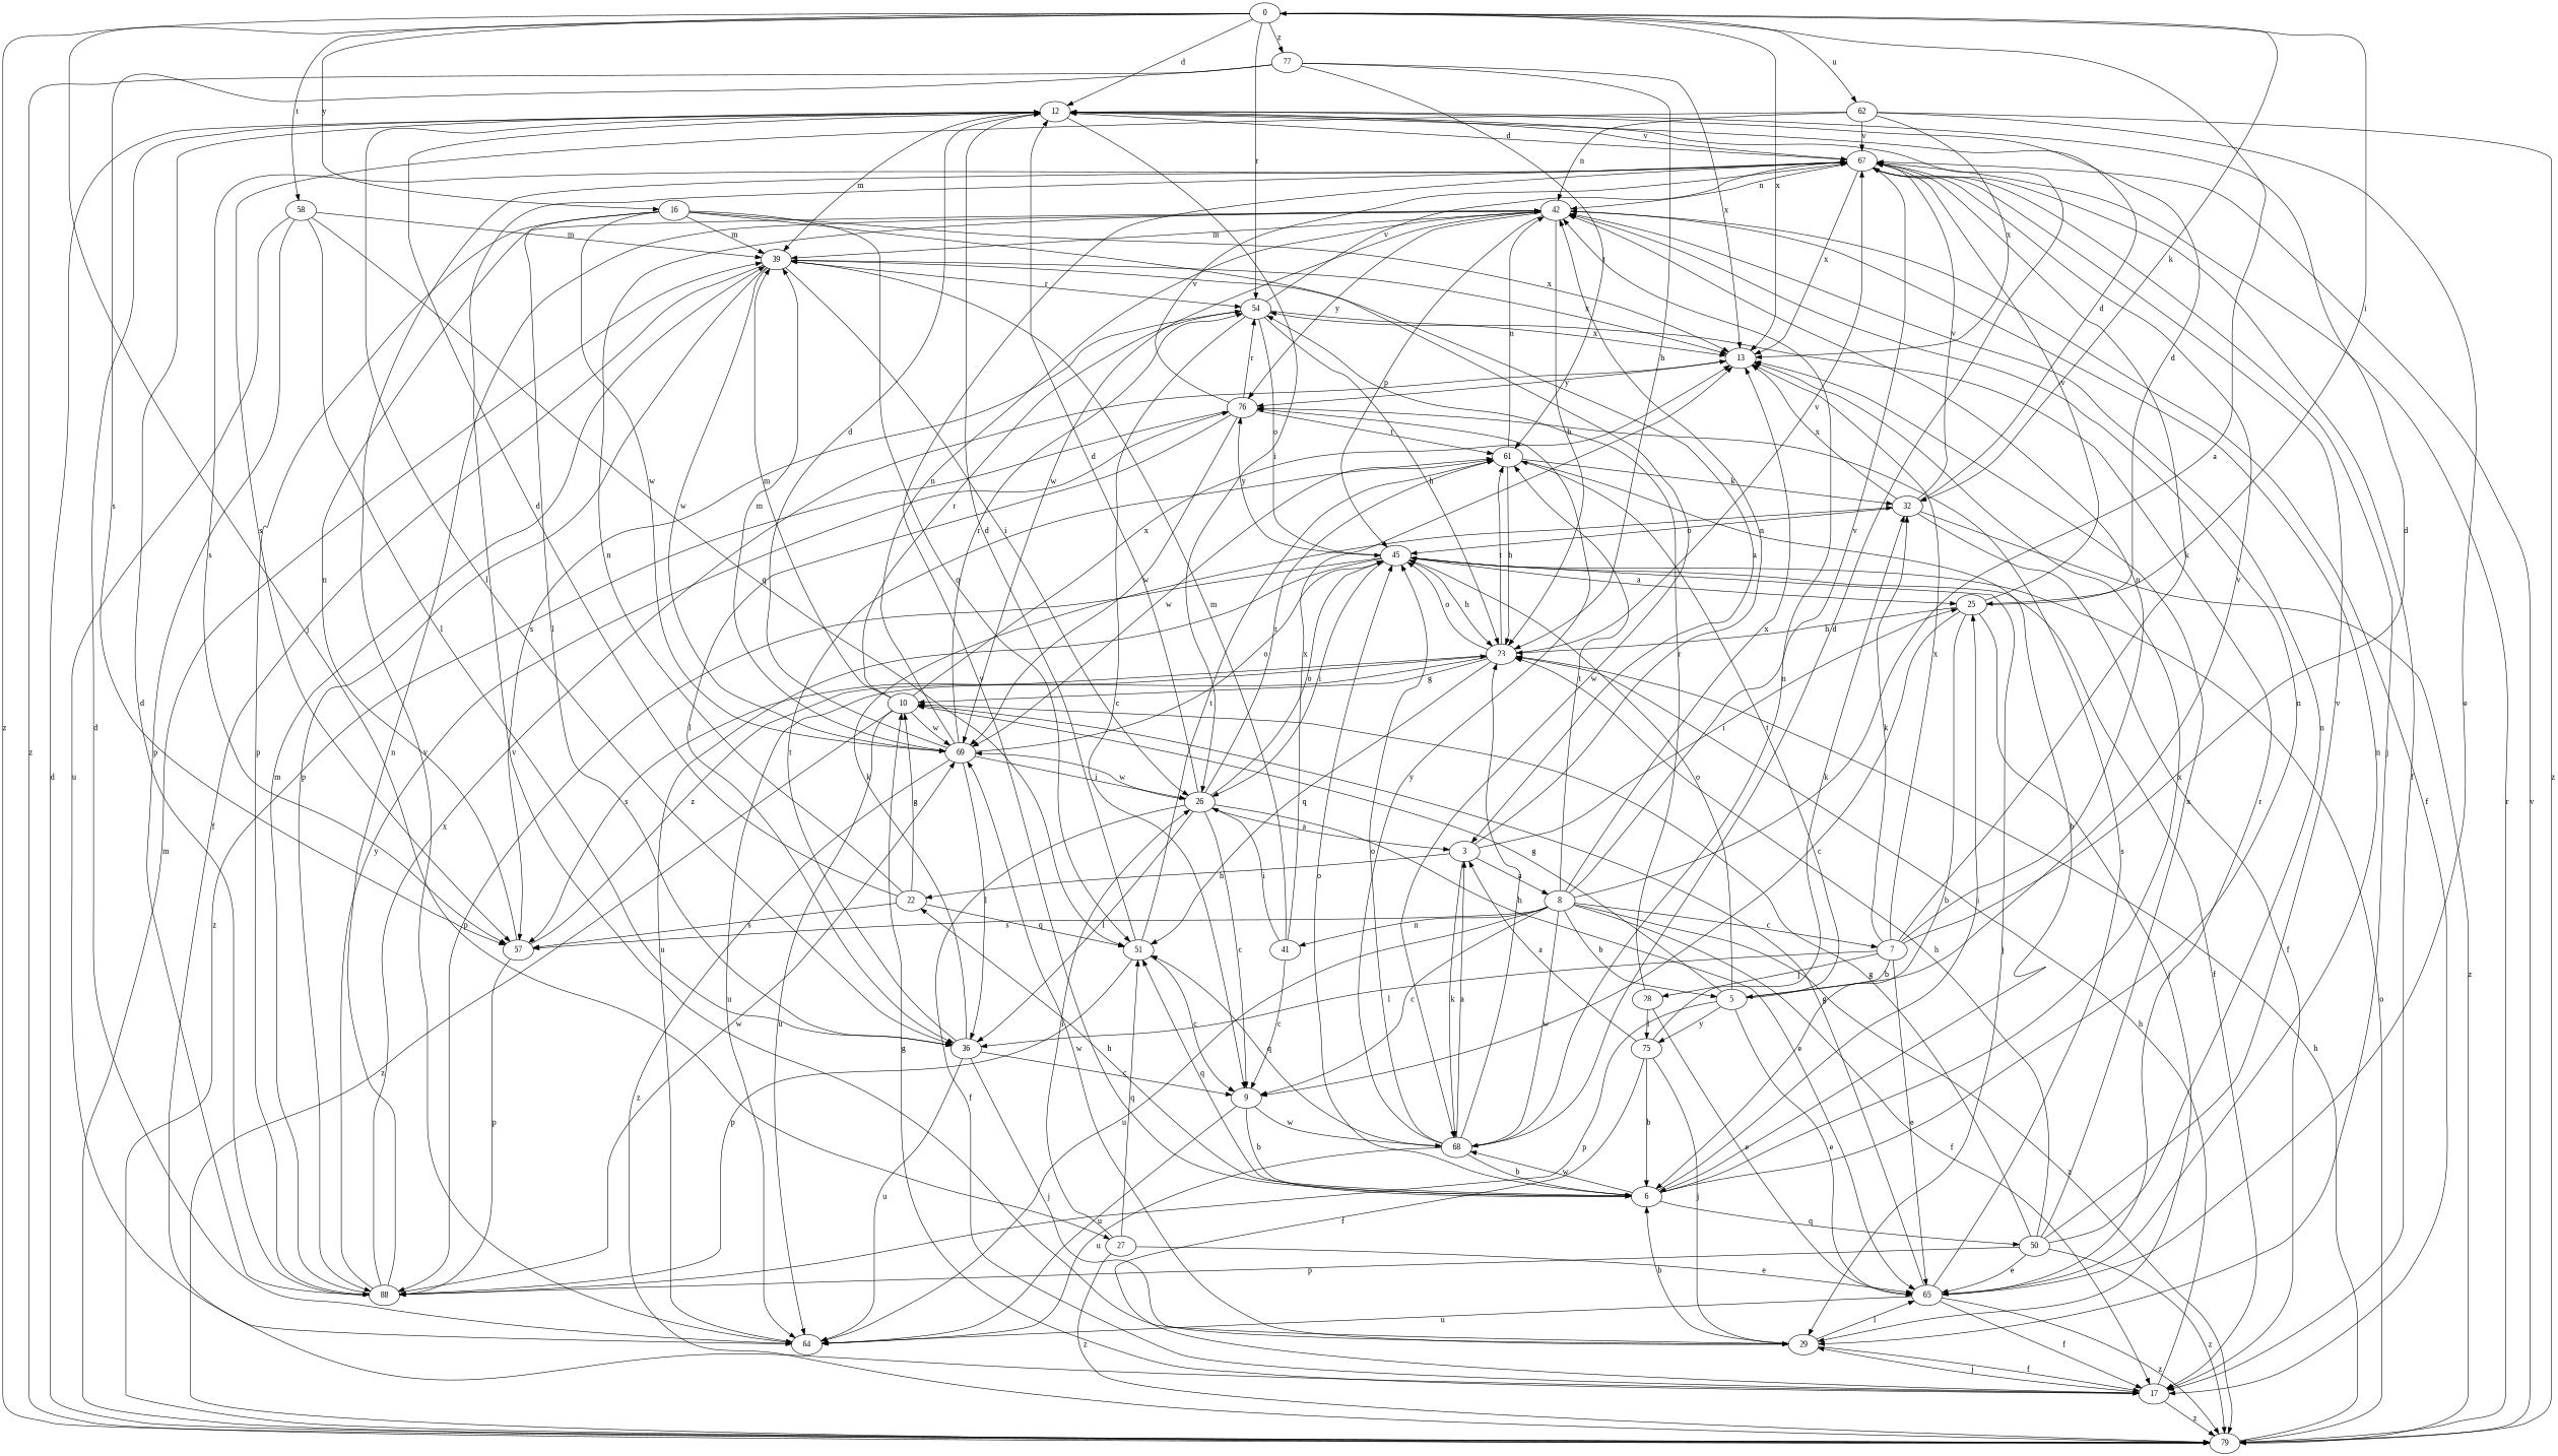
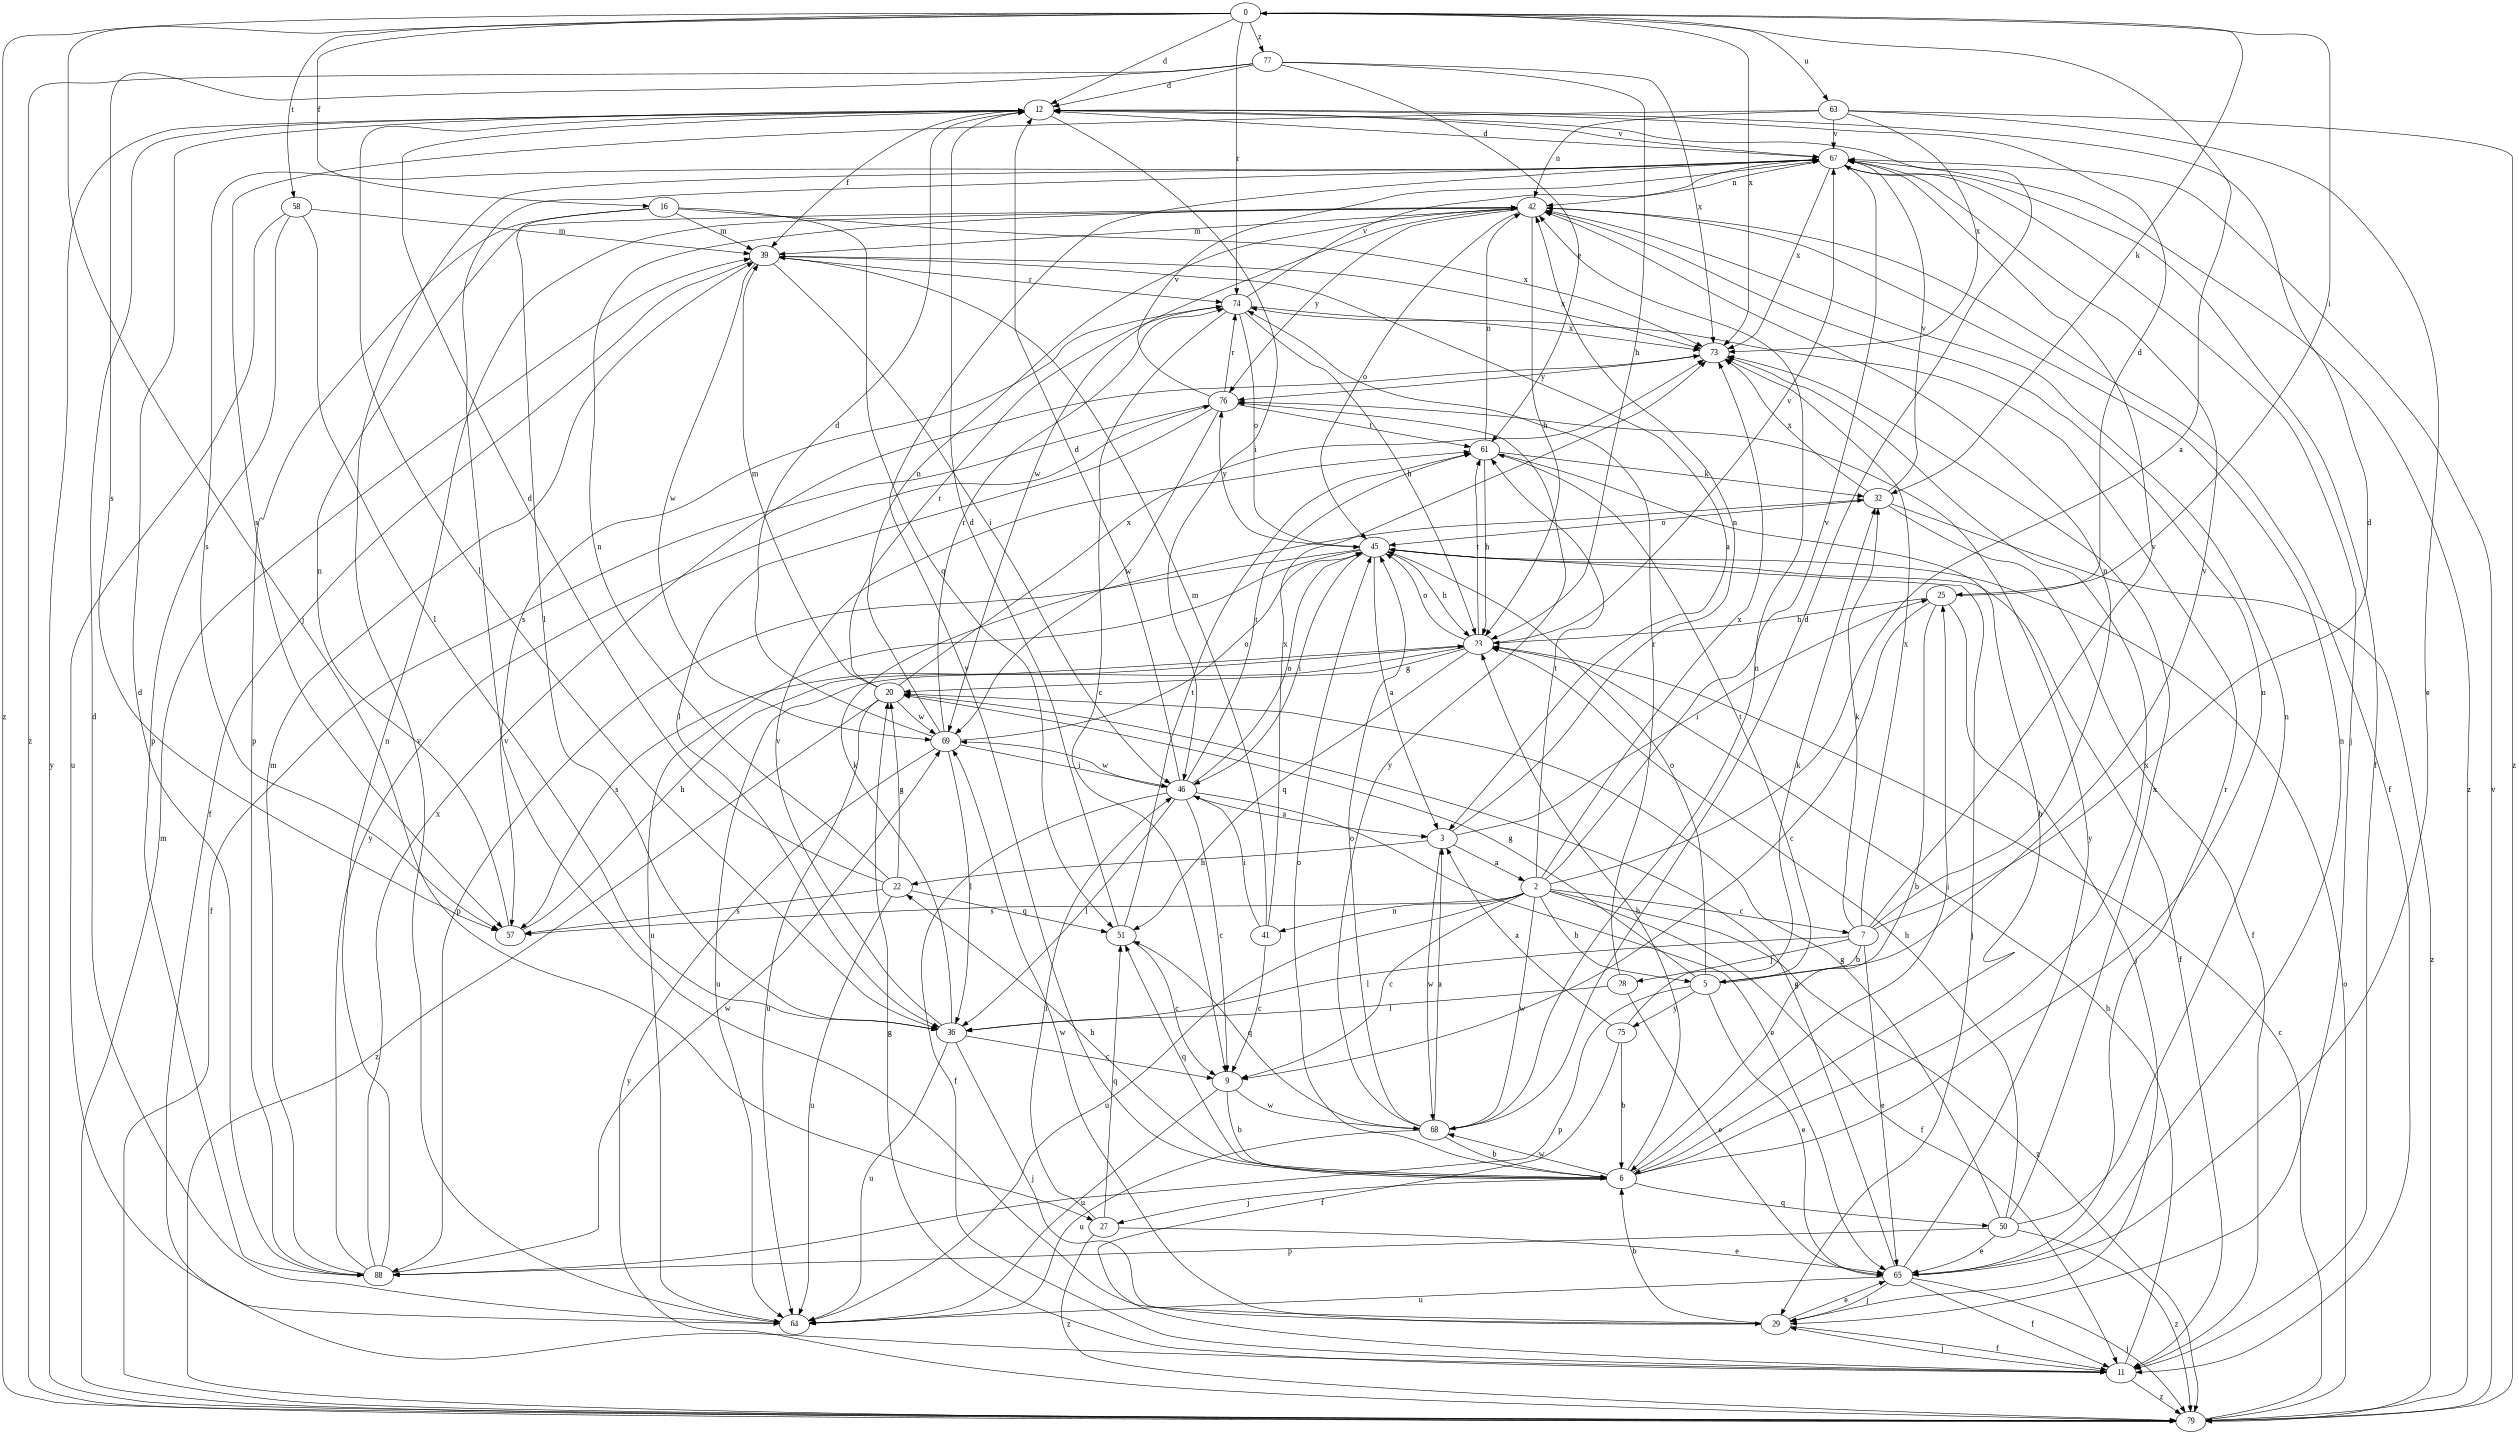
  strict digraph {
    fontname="Liberation Serif"
    node [fontname="Liberation Serif"]
    edge [fontname="Liberation Serif"]
    0
    12
    16
    25
    27
    32
-   54
+   54 [label=74]
    58
-   63 [label=62]
-   73 [label=13]
+   63
+   73
    77
    79
    67
    36
-   26
+   26 [label=46]
    39
    68
    n18 [label=88]
    51
    69
    9
    6
    29
    23
    n25 [label=65]
-   17
+   17 [label=11]
    45
    57
    64
    42
    76
    61
-   2 [label=8]
+   2
    5
    7
    41
-   20 [label=10]
+   20
    75
    28
    3
    22
    50
    0 -> 12 [label=d]
-   0 -> 16 [label=y]
+   0 -> 16 [label=f]
    0 -> 25 [label=i]
    0 -> 27 [label=j]
    0 -> 32 [label=k]
    0 -> 54 [label=r]
    0 -> 58 [label=t]
    0 -> 63 [label=u]
    0 -> 73 [label=x]
    0 -> 77 [label=z]
    0 -> 79 [label=z]
    12 -> 67 [label=v]
    12 -> 36 [label=l]
    12 -> 26 [label=i]
-   12 -> 39 [label=m]
+   12 -> 39 [label=f]
    16 -> 73 [label=x]
    16 -> 36 [label=l]
    16 -> 39 [label=m]
-   16 -> 68 [label=w]
    16 -> n18 [label=p]
    16 -> 51 [label=q]
-   16 -> 69 [label=w]
    25 -> 12 [label=d]
-   25 -> 67 [label=v]
    25 -> 9 [label=c]
    25 -> 6 [label=b]
    25 -> 29 [label=j]
    25 -> 23 [label=h]
    27 -> 79 [label=z]
    27 -> 26 [label=i]
    27 -> 51 [label=q]
    27 -> n25 [label=e]
-   32 -> 12 [label=d]
+   77 -> 12 [label=d]
    32 -> 73 [label=x]
    32 -> 79 [label=z]
    32 -> 67 [label=v]
    32 -> 17 [label=f]
    32 -> 45 [label=o]
    54 -> 73 [label=x]
    54 -> 67 [label=v]
    54 -> 9 [label=c]
    54 -> 23 [label=h]
    54 -> 45 [label=o]
    54 -> 57 [label=s]
    58 -> 36 [label=l]
    58 -> 39 [label=m]
    58 -> n18 [label=p]
-   58 -> 51 [label=q]
    58 -> 64 [label=u]
    63 -> 73 [label=x]
    63 -> 79 [label=z]
    63 -> 67 [label=v]
    63 -> n25 [label=e]
    63 -> 57 [label=s]
    63 -> 42 [label=n]
    73 -> 76 [label=y]
    77 -> 73 [label=x]
    77 -> 79 [label=z]
    77 -> 23 [label=h]
    77 -> 57 [label=s]
-   77 -> 61 [label=t]
-   79 -> 12 [label=d]
+   77 -> 61 [label=e]
+   79 -> 12 [label=y]
    79 -> 67 [label=v]
    79 -> 39 [label=m]
-   79 -> 23 [label=h]
+   79 -> 23 [label=c]
    79 -> 45 [label=o]
    67 -> 12 [label=d]
    67 -> 73 [label=x]
-   67 -> 79 [label=r]
+   67 -> 79 [label=z]
    67 -> 29 [label=j]
    67 -> 17 [label=f]
    67 -> 57 [label=s]
    67 -> 42 [label=n]
    36 -> 32 [label=k]
    36 -> 9 [label=c]
    36 -> 29 [label=j]
    36 -> 64 [label=u]
-   36 -> 61 [label=t]
+   36 -> 61 [label=v]
    26 -> 12 [label=d]
    26 -> 36 [label=l]
    26 -> 69 [label=w]
    26 -> 9 [label=c]
    26 -> n25 [label=e]
    26 -> 17 [label=f]
    26 -> 45 [label=o]
    26 -> 61 [label=t]
    26 -> 3 [label=a]
    39 -> 54 [label=r]
    39 -> 73 [label=x]
    39 -> 26 [label=i]
-   39 -> n18 [label=p]
    39 -> 69 [label=w]
    39 -> 17 [label=f]
    39 -> 3 [label=a]
    68 -> 12 [label=d]
    68 -> 51 [label=q]
    68 -> 6 [label=b]
-   68 -> 23 [label=h]
+   6 -> 23 [label=h]
    68 -> 45 [label=o]
    68 -> 64 [label=u]
    68 -> 42 [label=n]
    68 -> 76 [label=y]
    68 -> 3 [label=a]
    n18 -> 12 [label=d]
    n18 -> 73 [label=x]
    n18 -> 39 [label=m]
    n18 -> 69 [label=w]
    n18 -> 42 [label=n]
    n18 -> 76 [label=y]
    51 -> 12 [label=d]
-   51 -> n18 [label=p]
    51 -> 9 [label=c]
    51 -> 61 [label=t]
    69 -> 12 [label=d]
    69 -> 54 [label=r]
-   69 -> 79 [label=z]
+   69 -> 79 [label=y]
    69 -> 36 [label=l]
    69 -> 26 [label=i]
-   69 -> 39 [label=m]
    69 -> 45 [label=o]
    69 -> 42 [label=n]
    9 -> 68 [label=w]
    9 -> 6 [label=b]
    9 -> 64 [label=u]
    6 -> 25 [label=i]
+   6 -> 27 [label=j]
    6 -> 73 [label=x]
    6 -> 67 [label=v]
    6 -> 68 [label=w]
    6 -> 51 [label=q]
    6 -> 45 [label=o]
    6 -> 42 [label=n]
    6 -> 22 [label=h]
    6 -> 50 [label=q]
    29 -> 67 [label=v]
    29 -> 69 [label=w]
    29 -> 6 [label=b]
-   29 -> n25 [label=l]
+   29 -> n25 [label=e]
    29 -> 17 [label=f]
    23 -> 67 [label=v]
    23 -> 51 [label=q]
    23 -> 45 [label=o]
    23 -> 57 [label=s]
    23 -> 64 [label=u]
    23 -> 61 [label=t]
    23 -> 20 [label=g]
    n25 -> 54 [label=r]
-   n25 -> 79 [label=z]
-   75 -> 29 [label=j]
+   n25 -> 79 [label=j]
+   n25 -> 29 [label=j]
    n25 -> 17 [label=f]
    n25 -> 64 [label=u]
    n25 -> 42 [label=n]
-   n25 -> 76 [label=s]
+   n25 -> 76 [label=y]
    n25 -> 20 [label=g]
    17 -> 79 [label=z]
    17 -> 29 [label=j]
    17 -> 23 [label=h]
    17 -> 20 [label=g]
    45 -> 26 [label=i]
    45 -> n18 [label=p]
    45 -> 29 [label=j]
    45 -> 23 [label=h]
    45 -> 17 [label=f]
    45 -> 64 [label=u]
    45 -> 76 [label=y]
-   45 -> 25 [label=a]
-   57 -> n18 [label=p]
-   57 -> 23 [label=z]
+   45 -> 3 [label=a]
+   57 -> 23 [label=h]
    57 -> 42 [label=n]
    64 -> 12 [label=d]
    64 -> 67 [label=v]
    42 -> 39 [label=m]
    42 -> 69 [label=w]
    42 -> 23 [label=h]
    42 -> 17 [label=f]
-   42 -> 45 [label=p]
+   42 -> 45 [label=o]
    42 -> 76 [label=y]
    76 -> 54 [label=r]
-   76 -> 79 [label=z]
+   76 -> 79 [label=f]
    76 -> 67 [label=v]
    76 -> 36 [label=l]
    76 -> 69 [label=w]
    76 -> 61 [label=t]
    61 -> 32 [label=k]
-   61 -> 69 [label=w]
    61 -> 6 [label=b]
    61 -> 23 [label=h]
    61 -> 42 [label=n]
    2 -> 0 [label=a]
    2 -> 73 [label=x]
    2 -> 79 [label=z]
    2 -> 67 [label=v]
    2 -> 68 [label=w]
    2 -> 9 [label=c]
    2 -> 17 [label=f]
    2 -> 57 [label=s]
    2 -> 64 [label=u]
    2 -> 61 [label=t]
    2 -> 5 [label=b]
    2 -> 7 [label=c]
    2 -> 41 [label=n]
    5 -> 67 [label=v]
    5 -> n18 [label=p]
    5 -> n25 [label=e]
    5 -> 45 [label=o]
    5 -> 61 [label=t]
    5 -> 20 [label=g]
    5 -> 75 [label=y]
    7 -> 12 [label=d]
    7 -> 32 [label=k]
    7 -> 73 [label=x]
-   7 -> 67 [label=k]
+   7 -> 67 [label=v]
    7 -> 36 [label=l]
    7 -> n25 [label=e]
    7 -> 42 [label=n]
    7 -> 5 [label=b]
    7 -> 28 [label=j]
    41 -> 73 [label=x]
    41 -> 26 [label=i]
    41 -> 39 [label=m]
    41 -> 9 [label=c]
    20 -> 54 [label=r]
    20 -> 73 [label=x]
    20 -> 79 [label=z]
    20 -> 39 [label=m]
    20 -> 69 [label=w]
    20 -> 64 [label=u]
    75 -> 32 [label=k]
    75 -> 6 [label=b]
    75 -> 17 [label=f]
    75 -> 3 [label=a]
    28 -> 54 [label=r]
-   28 -> 75 [label=l]
+   28 -> 36 [label=l]
    28 -> n25 [label=e]
    3 -> 25 [label=i]
-   3 -> 68 [label=k]
+   3 -> 68 [label=w]
    3 -> 42 [label=n]
    3 -> 2 [label=a]
    3 -> 22 [label=h]
    22 -> 12 [label=d]
    22 -> 51 [label=q]
    22 -> 57 [label=s]
+   22 -> 64 [label=u]
    22 -> 42 [label=n]
    22 -> 20 [label=g]
    50 -> 73 [label=x]
    50 -> 79 [label=z]
-   50 -> 67 [label=v]
    50 -> n18 [label=p]
    50 -> 23 [label=h]
    50 -> n25 [label=e]
    50 -> 42 [label=n]
    50 -> 20 [label=g]
  }
